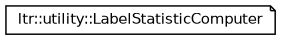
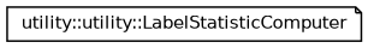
  digraph {
    rankdir=LR
-   n1 [color=black fillcolor=white fontname=Helvetica fontsize=10 height=0.2 label="ltr::utility::LabelStatisticComputer" shape=note style=filled width=0.4]
+   n1 [color=black fillcolor=white fontname=Helvetica fontsize=10 height=0.2 label="utility::utility::LabelStatisticComputer" shape=note style=filled width=0.4]
  }
